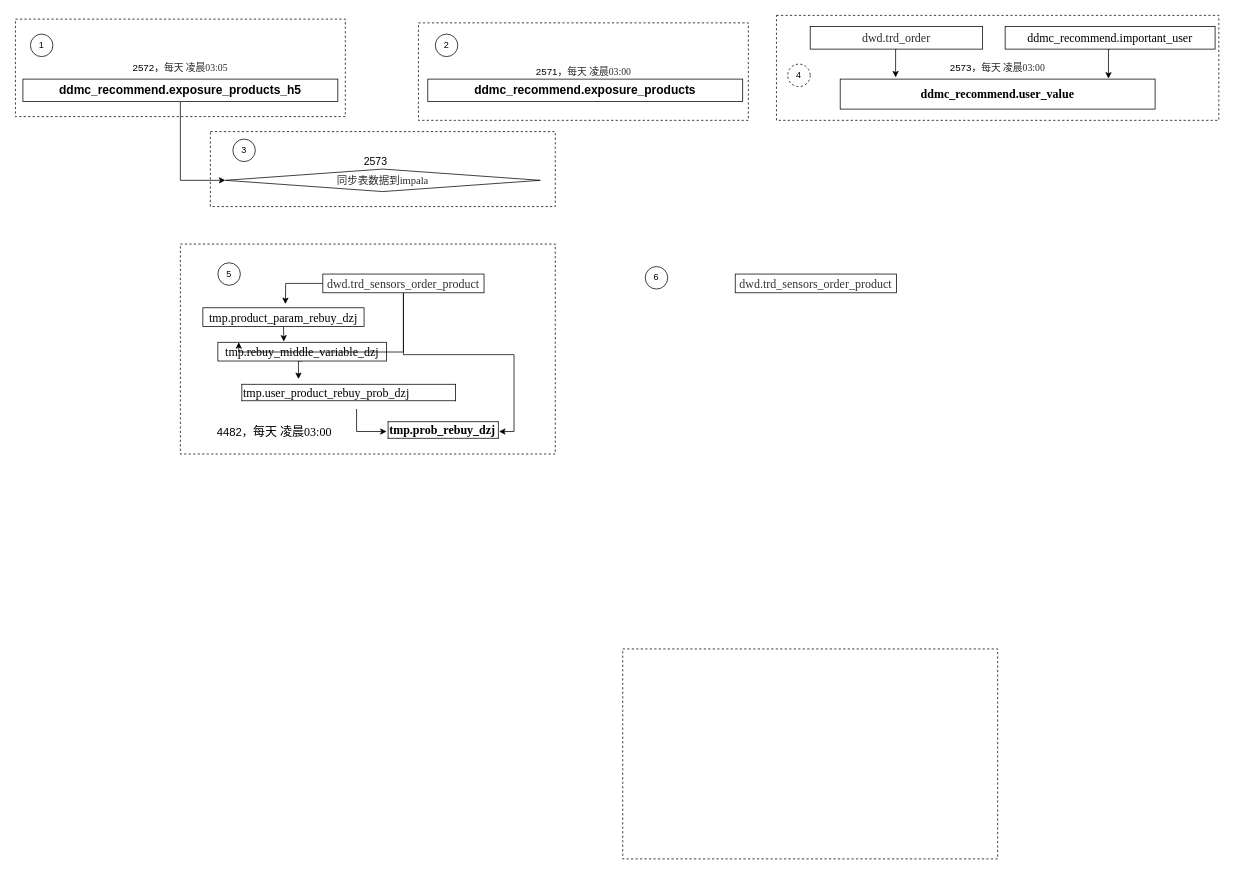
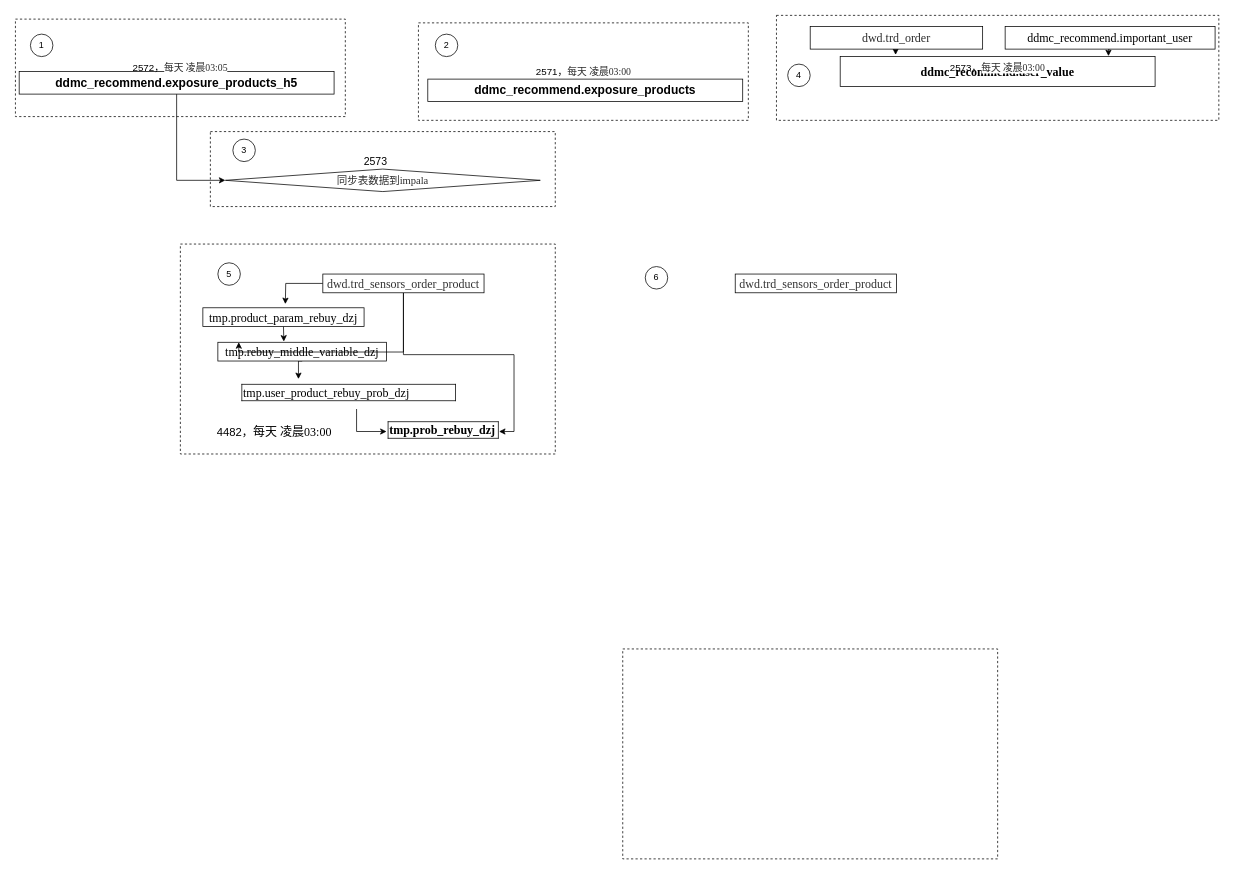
  <mxCell id="0" />
  <mxCell id="1" parent="0" />
  <mxCell id="2" style="edgeStyle=orthogonalEdgeStyle;rounded=0;orthogonalLoop=1;jettySize=auto;html=1;entryX=0;entryY=0.5;entryDx=0;entryDy=0;" edge="1" parent="1" source="3" target="5"><mxGeometry relative="1" as="geometry" /></mxCell>
- <mxCell id="3" value="&lt;span style=&quot;text-align: left&quot;&gt;&lt;span style=&quot;font-size: 16px&quot;&gt;ddmc_recommend.exposure_products_h5&lt;/span&gt;&lt;br&gt;&lt;/span&gt;" style="rounded=0;whiteSpace=wrap;html=1;fontStyle=1" vertex="1" parent="1"><mxGeometry x="30" y="105" width="420" height="30" as="geometry" /></mxCell>
+ <mxCell id="3" value="&lt;span style=&quot;text-align: left&quot;&gt;&lt;span style=&quot;font-size: 16px&quot;&gt;ddmc_recommend.exposure_products_h5&lt;/span&gt;&lt;br&gt;&lt;/span&gt;" style="rounded=0;whiteSpace=wrap;html=1;fontStyle=1" vertex="1" parent="1"><mxGeometry x="25" y="95" width="420" height="30" as="geometry" /></mxCell>
  <mxCell id="4" value="&lt;span style=&quot;text-align: left&quot;&gt;&lt;span style=&quot;font-size: 16px&quot;&gt;ddmc_recommend.exposure_products&lt;/span&gt;&lt;br&gt;&lt;/span&gt;" style="rounded=0;whiteSpace=wrap;html=1;fontStyle=1" vertex="1" parent="1"><mxGeometry x="570" y="105" width="420" height="30" as="geometry" /></mxCell>
  <mxCell id="5" value="&lt;div style=&quot;text-align: center ; font-size: 14px&quot;&gt;&lt;span style=&quot;color: rgb(43 , 43 , 43) ; font-family: &amp;#34;times new roman&amp;#34; ; text-align: left ; background-color: rgb(255 , 255 , 255)&quot;&gt;同步表数据&lt;/span&gt;&lt;span style=&quot;color: rgb(43 , 43 , 43) ; font-family: &amp;#34;times new roman&amp;#34; ; text-align: left ; background-color: rgb(255 , 255 , 255)&quot;&gt;到impala&lt;/span&gt;&lt;br&gt;&lt;/div&gt;" style="rhombus;whiteSpace=wrap;html=1;" vertex="1" parent="1"><mxGeometry x="300" y="225" width="420" height="30" as="geometry" /></mxCell>
- <mxCell id="6" value="&lt;span style=&quot;font-family: &amp;quot;times new roman&amp;quot; ; font-size: 16px ; text-align: left ; background-color: rgb(255 , 255 , 255)&quot;&gt;ddmc_recommend.user_value&lt;/span&gt;&lt;span style=&quot;text-align: left&quot;&gt;&lt;br&gt;&lt;/span&gt;" style="rounded=0;whiteSpace=wrap;html=1;fontStyle=1" vertex="1" parent="1"><mxGeometry x="1120" y="105" width="420" height="40" as="geometry" /></mxCell>
+ <mxCell id="6" value="&lt;span style=&quot;font-family: &amp;quot;times new roman&amp;quot; ; font-size: 16px ; text-align: left ; background-color: rgb(255 , 255 , 255)&quot;&gt;ddmc_recommend.user_value&lt;/span&gt;&lt;span style=&quot;text-align: left&quot;&gt;&lt;br&gt;&lt;/span&gt;" style="rounded=0;whiteSpace=wrap;html=1;fontStyle=1" vertex="1" parent="1"><mxGeometry x="1120" y="75" width="420" height="40" as="geometry" /></mxCell>
  <mxCell id="7" style="edgeStyle=orthogonalEdgeStyle;rounded=0;orthogonalLoop=1;jettySize=auto;html=1;exitX=0.5;exitY=1;exitDx=0;exitDy=0;entryX=0.852;entryY=-0.017;entryDx=0;entryDy=0;entryPerimeter=0;" edge="1" parent="1" source="8" target="6"><mxGeometry relative="1" as="geometry" /></mxCell>
  <mxCell id="8" value="&lt;span style=&quot;font-family: &amp;#34;times new roman&amp;#34; ; font-size: 16px ; text-align: left ; background-color: rgb(255 , 255 , 255)&quot;&gt;ddmc_recommend.important_user&lt;/span&gt;&lt;span style=&quot;text-align: left&quot;&gt;&lt;br&gt;&lt;/span&gt;" style="rounded=0;whiteSpace=wrap;html=1;" vertex="1" parent="1"><mxGeometry x="1340" y="35" width="280" height="30" as="geometry" /></mxCell>
  <mxCell id="9" style="edgeStyle=orthogonalEdgeStyle;rounded=0;orthogonalLoop=1;jettySize=auto;html=1;exitX=0.5;exitY=1;exitDx=0;exitDy=0;entryX=0.176;entryY=-0.058;entryDx=0;entryDy=0;entryPerimeter=0;" edge="1" parent="1" source="10" target="6"><mxGeometry relative="1" as="geometry" /></mxCell>
  <mxCell id="10" value="&lt;span style=&quot;color: rgb(43 , 43 , 43) ; font-family: &amp;#34;times new roman&amp;#34; ; font-size: 16px ; text-align: left ; background-color: rgb(255 , 255 , 255)&quot;&gt;dwd.trd_order&lt;/span&gt;&lt;span style=&quot;text-align: left&quot;&gt;&lt;br&gt;&lt;/span&gt;" style="rounded=0;whiteSpace=wrap;html=1;" vertex="1" parent="1"><mxGeometry x="1080" y="35" width="230" height="30" as="geometry" /></mxCell>
  <mxCell id="11" value="&lt;font style=&quot;font-size: 13px&quot;&gt;2573，&lt;span style=&quot;color: rgb(43 , 43 , 43) ; font-family: &amp;#34;times new roman&amp;#34; ; text-align: left ; background-color: rgb(255 , 255 , 255)&quot;&gt;每天&amp;nbsp;凌晨03:00&lt;/span&gt;&lt;/font&gt;" style="rounded=0;whiteSpace=wrap;html=1;fillColor=none;gradientColor=#ffffff;dashed=1;" vertex="1" parent="1"><mxGeometry x="1035" y="20" width="590" height="140" as="geometry" /></mxCell>
- <mxCell id="12" value="4" style="ellipse;whiteSpace=wrap;html=1;aspect=fixed;fillColor=none;gradientColor=#ffffff;dashed=1;" vertex="1" parent="1"><mxGeometry x="1050" y="85" width="30" height="30" as="geometry" /></mxCell>
+ <mxCell id="12" value="4" style="ellipse;whiteSpace=wrap;html=1;aspect=fixed;fillColor=none;gradientColor=#ffffff;" vertex="1" parent="1"><mxGeometry x="1050" y="85" width="30" height="30" as="geometry" /></mxCell>
  <mxCell id="13" value="&lt;font style=&quot;font-size: 13px&quot;&gt;2572，&lt;span style=&quot;color: rgb(43 , 43 , 43) ; font-family: &amp;#34;times new roman&amp;#34; ; text-align: left ; background-color: rgb(255 , 255 , 255)&quot;&gt;每天&amp;nbsp;凌晨03:05&lt;/span&gt;&lt;/font&gt;" style="rounded=0;whiteSpace=wrap;html=1;fillColor=none;gradientColor=#ffffff;dashed=1;" vertex="1" parent="1"><mxGeometry x="20" y="25" width="440" height="130" as="geometry" /></mxCell>
  <mxCell id="14" value="1" style="ellipse;whiteSpace=wrap;html=1;aspect=fixed;fillColor=none;gradientColor=#ffffff;" vertex="1" parent="1"><mxGeometry x="40" y="45" width="30" height="30" as="geometry" /></mxCell>
  <mxCell id="15" value="&lt;font style=&quot;font-size: 13px&quot;&gt;2571，&lt;span style=&quot;color: rgb(43 , 43 , 43) ; font-family: &amp;#34;times new roman&amp;#34; ; text-align: left ; background-color: rgb(255 , 255 , 255)&quot;&gt;每天&amp;nbsp;凌晨03:00&lt;/span&gt;&lt;/font&gt;" style="rounded=0;whiteSpace=wrap;html=1;fillColor=none;gradientColor=#ffffff;dashed=1;" vertex="1" parent="1"><mxGeometry x="557.5" y="30" width="440" height="130" as="geometry" /></mxCell>
  <mxCell id="16" value="2" style="ellipse;whiteSpace=wrap;html=1;aspect=fixed;fillColor=none;gradientColor=#ffffff;" vertex="1" parent="1"><mxGeometry x="580" y="45" width="30" height="30" as="geometry" /></mxCell>
  <mxCell id="17" value="" style="rounded=0;whiteSpace=wrap;html=1;fillColor=none;gradientColor=#ffffff;dashed=1;" vertex="1" parent="1"><mxGeometry x="280" y="175" width="460" height="100" as="geometry" /></mxCell>
  <mxCell id="18" value="3" style="ellipse;whiteSpace=wrap;html=1;aspect=fixed;fillColor=none;gradientColor=#ffffff;" vertex="1" parent="1"><mxGeometry x="310" y="185" width="30" height="30" as="geometry" /></mxCell>
  <mxCell id="19" value="2573" style="text;html=1;align=center;verticalAlign=middle;resizable=0;points=[];autosize=1;strokeColor=none;strokeWidth=3;perimeterSpacing=2;fontSize=14;" vertex="1" parent="1"><mxGeometry x="475" y="205" width="50" height="20" as="geometry" /></mxCell>
  <mxCell id="20" style="edgeStyle=orthogonalEdgeStyle;rounded=0;orthogonalLoop=1;jettySize=auto;html=1;exitX=0.5;exitY=1;exitDx=0;exitDy=0;entryX=0.25;entryY=0;entryDx=0;entryDy=0;fontSize=14;" edge="1" parent="1" source="21" target="31"><mxGeometry relative="1" as="geometry" /></mxCell>
  <mxCell id="21" value="&lt;span style=&quot;font-family: &amp;#34;times new roman&amp;#34; ; font-size: 16px ; text-align: left ; background-color: rgb(255 , 255 , 255)&quot;&gt;tmp.rebuy_middle_variable_dzj&lt;/span&gt;&lt;span style=&quot;text-align: left&quot;&gt;&lt;br&gt;&lt;/span&gt;" style="rounded=0;whiteSpace=wrap;html=1;" vertex="1" parent="1"><mxGeometry x="290" y="456" width="225" height="25" as="geometry" /></mxCell>
  <mxCell id="22" style="edgeStyle=orthogonalEdgeStyle;rounded=0;orthogonalLoop=1;jettySize=auto;html=1;exitX=0.5;exitY=1;exitDx=0;exitDy=0;fontSize=14;" edge="1" parent="1" source="23"><mxGeometry relative="1" as="geometry"><mxPoint x="378" y="455" as="targetPoint" /></mxGeometry></mxCell>
  <mxCell id="23" value="&lt;span style=&quot;font-family: &amp;#34;times new roman&amp;#34; ; font-size: 16px ; text-align: left ; background-color: rgb(255 , 255 , 255)&quot;&gt;tmp.product_param_rebuy_dzj&lt;/span&gt;&lt;span style=&quot;text-align: left&quot;&gt;&lt;br&gt;&lt;/span&gt;" style="rounded=0;whiteSpace=wrap;html=1;" vertex="1" parent="1"><mxGeometry x="270" y="410" width="215" height="25" as="geometry" /></mxCell>
  <mxCell id="24" value="" style="rounded=0;whiteSpace=wrap;html=1;fillColor=none;gradientColor=#ffffff;dashed=1;" vertex="1" parent="1"><mxGeometry x="240" y="325" width="500" height="280" as="geometry" /></mxCell>
  <mxCell id="25" value="5" style="ellipse;whiteSpace=wrap;html=1;aspect=fixed;fillColor=none;gradientColor=#ffffff;" vertex="1" parent="1"><mxGeometry x="290" y="350" width="30" height="30" as="geometry" /></mxCell>
  <mxCell id="26" style="edgeStyle=orthogonalEdgeStyle;rounded=0;orthogonalLoop=1;jettySize=auto;html=1;fontSize=14;" edge="1" parent="1" source="29"><mxGeometry relative="1" as="geometry"><mxPoint x="380" y="405" as="targetPoint" /></mxGeometry></mxCell>
  <mxCell id="27" style="edgeStyle=orthogonalEdgeStyle;rounded=0;orthogonalLoop=1;jettySize=auto;html=1;exitX=0.5;exitY=1;exitDx=0;exitDy=0;entryX=0.124;entryY=0;entryDx=0;entryDy=0;entryPerimeter=0;fontSize=14;" edge="1" parent="1" source="29" target="21"><mxGeometry relative="1" as="geometry"><Array as="points"><mxPoint x="538" y="469" /></Array></mxGeometry></mxCell>
  <mxCell id="28" style="edgeStyle=orthogonalEdgeStyle;rounded=0;orthogonalLoop=1;jettySize=auto;html=1;entryX=1;entryY=0.5;entryDx=0;entryDy=0;fontSize=14;" edge="1" parent="1" source="29" target="35"><mxGeometry relative="1" as="geometry" /></mxCell>
  <mxCell id="29" value="&lt;span style=&quot;color: rgb(51 , 51 , 51) ; font-family: &amp;#34;times new roman&amp;#34; ; font-size: 16px ; text-align: left ; background-color: rgb(255 , 255 , 255)&quot;&gt;dwd.trd_sensors_order_product&lt;/span&gt;&lt;span style=&quot;text-align: left&quot;&gt;&lt;br&gt;&lt;/span&gt;" style="rounded=0;whiteSpace=wrap;html=1;" vertex="1" parent="1"><mxGeometry x="430" y="365" width="215" height="25" as="geometry" /></mxCell>
  <mxCell id="30" style="edgeStyle=orthogonalEdgeStyle;rounded=0;orthogonalLoop=1;jettySize=auto;html=1;exitX=0.5;exitY=1;exitDx=0;exitDy=0;entryX=0;entryY=0.5;entryDx=0;entryDy=0;fontSize=14;" edge="1" parent="1" source="31" target="35"><mxGeometry relative="1" as="geometry" /></mxCell>
  <mxCell id="31" value="&lt;meta charset=&quot;utf-8&quot;&gt;&lt;table style=&quot;border-collapse: collapse&quot;&gt;&lt;colgroup&gt;&lt;col width=&quot;285&quot; style=&quot;width: 285px&quot;&gt;&lt;/colgroup&gt;&lt;tbody&gt;&lt;tr style=&quot;height: 19px&quot;&gt;&lt;td style=&quot;font-size: 12pt ; font-family: &amp;quot;times new roman&amp;quot; ; border-left: 0.5pt solid #000000 ; border-top: 0.5pt solid #000000 ; border-right: 0.5pt solid #000000 ; border-bottom: 0.5pt solid #000000 ; text-align: left&quot;&gt;tmp.user_product_rebuy_prob_dzj&lt;/td&gt;&lt;/tr&gt;&lt;/tbody&gt;&lt;/table&gt;" style="text;whiteSpace=wrap;html=1;fontSize=14;" vertex="1" parent="1"><mxGeometry x="320" y="505" width="310" height="40" as="geometry" /></mxCell>
  <mxCell id="32" value="" style="rounded=0;whiteSpace=wrap;html=1;fillColor=none;gradientColor=#ffffff;dashed=1;" vertex="1" parent="1"><mxGeometry x="830" y="865" width="500" height="280" as="geometry" /></mxCell>
  <mxCell id="33" value="6" style="ellipse;whiteSpace=wrap;html=1;aspect=fixed;fillColor=none;gradientColor=#ffffff;" vertex="1" parent="1"><mxGeometry x="860" y="355" width="30" height="30" as="geometry" /></mxCell>
  <mxCell id="34" value="&lt;span style=&quot;color: rgb(51 , 51 , 51) ; font-family: &amp;#34;times new roman&amp;#34; ; font-size: 16px ; text-align: left ; background-color: rgb(255 , 255 , 255)&quot;&gt;dwd.trd_sensors_order_product&lt;/span&gt;&lt;span style=&quot;text-align: left&quot;&gt;&lt;br&gt;&lt;/span&gt;" style="rounded=0;whiteSpace=wrap;html=1;" vertex="1" parent="1"><mxGeometry x="980" y="365" width="215" height="25" as="geometry" /></mxCell>
  <mxCell id="35" value="&lt;table style=&quot;border-collapse: collapse&quot;&gt;&lt;colgroup&gt;&lt;col width=&quot;285&quot; style=&quot;width: 285px&quot;&gt;&lt;/colgroup&gt;&lt;tbody&gt;&lt;tr style=&quot;height: 19px&quot;&gt;&lt;td style=&quot;font-size: 12pt ; font-family: &amp;quot;times new roman&amp;quot; ; border-left: 0.5pt solid #000000 ; border-top: 0.5pt solid #000000 ; border-right: 0.5pt solid #000000 ; border-bottom: 0.5pt solid #000000 ; text-align: left&quot;&gt;&lt;span style=&quot;color: rgba(0 , 0 , 0 , 0) ; font-family: monospace ; font-size: 0px&quot;&gt;%3CmxGraphModel%3E%3Croot%3E%3CmxCell%20id%3D%220%22%2F%3E%3CmxCell%20id%3D%221%22%20parent%3D%220%22%2F%3E%3CmxCell%20id%3D%222%22%20value%3D%22%26lt%3Bmeta%20charset%3D%26quot%3Butf-8%26quot%3B%26gt%3B%26lt%3Btable%20style%3D%26quot%3Bborder-collapse%3A%20collapse%26quot%3B%26gt%3B%26lt%3Bcolgroup%26gt%3B%26lt%3Bcol%20width%3D%26quot%3B285%26quot%3B%20style%3D%26quot%3Bwidth%3A%20285px%26quot%3B%26gt%3B%26lt%3B%2Fcolgroup%26gt%3B%26lt%3Btbody%26gt%3B%26lt%3Btr%20style%3D%26quot%3Bheight%3A%2019px%26quot%3B%26gt%3B%26lt%3Btd%20style%3D%26quot%3Bfont-size%3A%2012pt%20%3B%20font-family%3A%20%26amp%3Bquot%3Btimes%20new%20roman%26amp%3Bquot%3B%20%3B%20border-left%3A%200.5pt%20solid%20%23000000%20%3B%20border-top%3A%200.5pt%20solid%20%23000000%20%3B%20border-right%3A%200.5pt%20solid%20%23000000%20%3B%20border-bottom%3A%200.5pt%20solid%20%23000000%20%3B%20text-align%3A%20left%26quot%3B%26gt%3Btmp.user_product_rebuy_prob_dzj%26lt%3B%2Ftd%26gt%3B%26lt%3B%2Ftr%26gt%3B%26lt%3B%2Ftbody%26gt%3B%26lt%3B%2Ftable%26gt%3B%22%20style%3D%22text%3BwhiteSpace%3Dwrap%3Bhtml%3D1%3BfontSize%3D14%3B%22%20vertex%3D%221%22%20parent%3D%221%22%3E%3CmxGeometry%20x%3D%22710%22%20y%3D%22-560%22%20width%3D%22310%22%20height%3D%2240%22%20as%3D%22geometry%22%2F%3E%3C%2FmxCell%3E%3C%2Froot%3E%3C%2FmxGraphModel%3E&lt;/span&gt;tmp.prob_rebuy_dzj&lt;br&gt;&lt;/td&gt;&lt;/tr&gt;&lt;/tbody&gt;&lt;/table&gt;" style="text;whiteSpace=wrap;html=1;fontSize=14;fontStyle=1" vertex="1" parent="1"><mxGeometry x="515" y="555" width="150" height="40" as="geometry" /></mxCell>
  <mxCell id="36" value="4482，&lt;span style=&quot;font-family: &amp;#34;times new roman&amp;#34; ; font-size: 16px ; text-align: left ; background-color: rgb(255 , 255 , 255)&quot;&gt;每天&amp;nbsp;凌晨03:00&lt;/span&gt;" style="text;html=1;align=center;verticalAlign=middle;resizable=0;points=[];autosize=1;strokeColor=none;fontSize=15;" vertex="1" parent="1"><mxGeometry x="280" y="565" width="170" height="20" as="geometry" /></mxCell>
